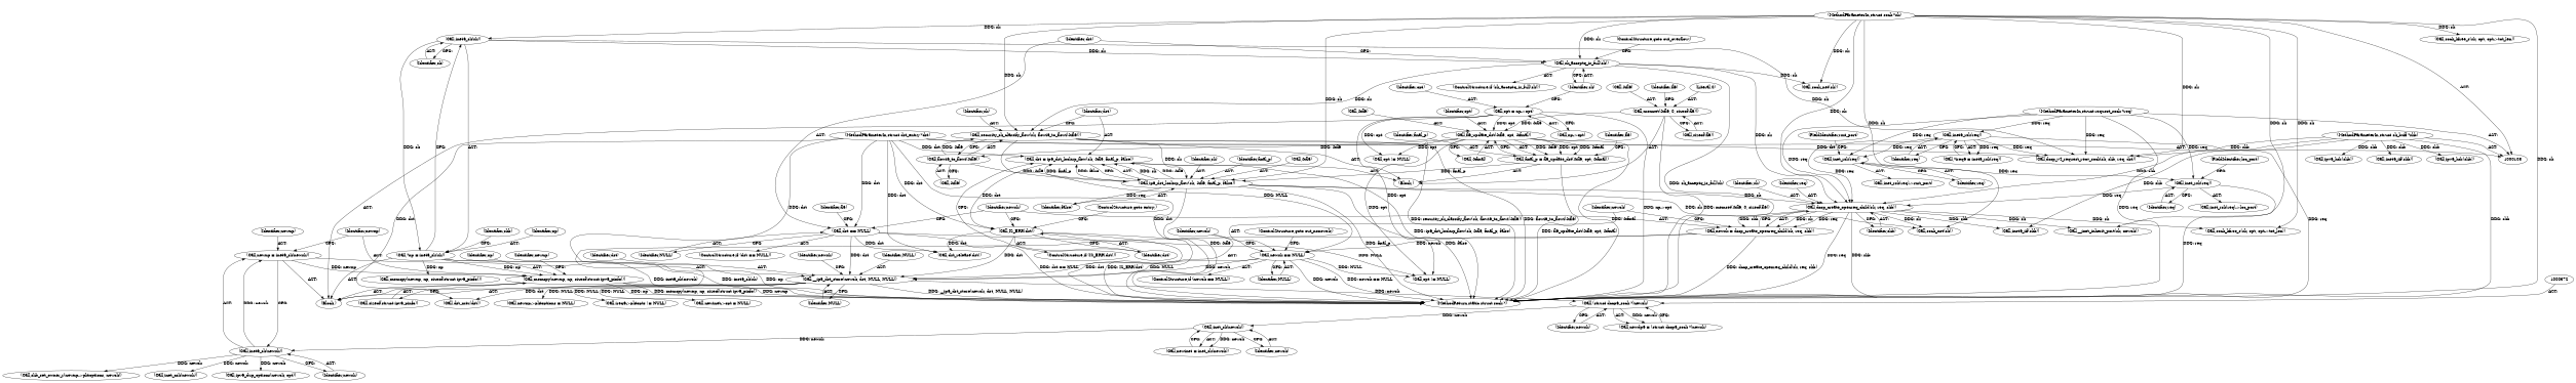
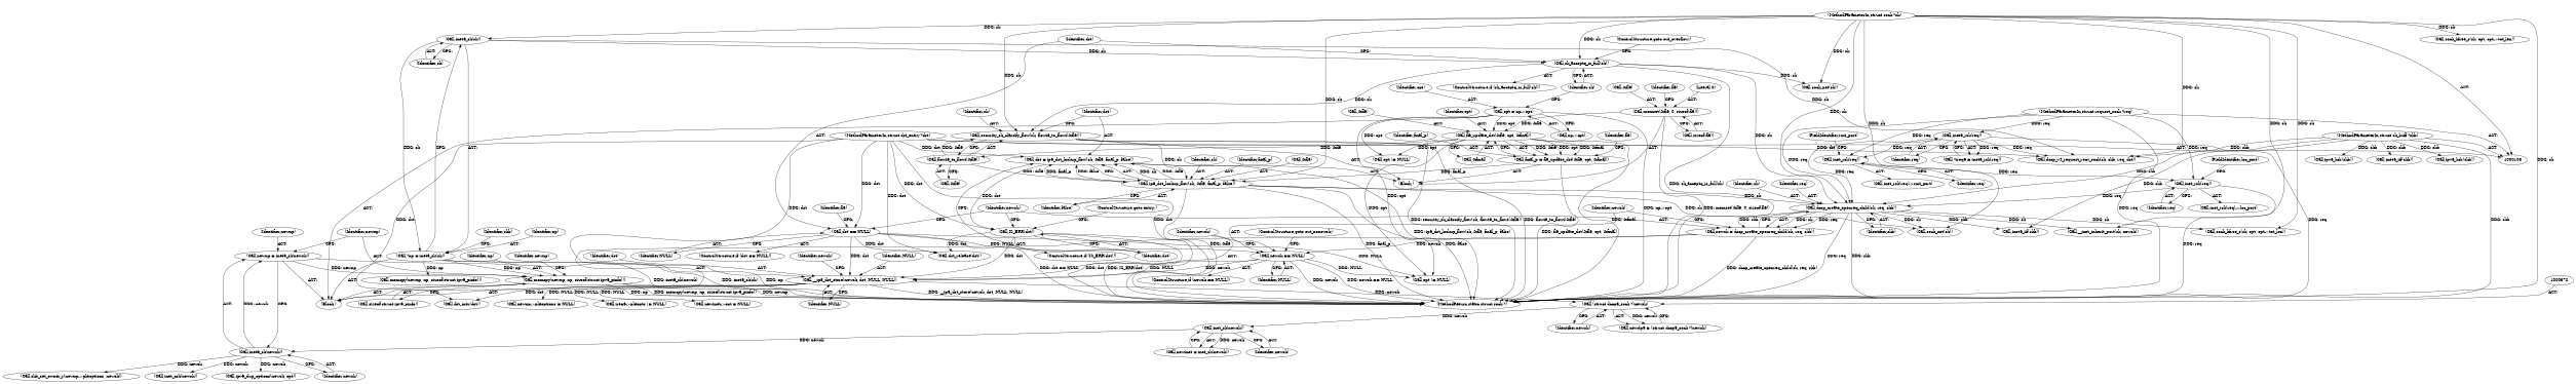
  digraph {
    n1 [label="(Call,memcpy(newnp, np, sizeof(struct ipv6_pinfo)))"]
    n2 [label="(Call,sizeof(struct ipv6_pinfo))"]
    n3 [label="(MethodReturn,static struct sock *)"]
    n4 [label="(Block,)"]
    n5 [label="(Call,newnp = inet6_sk(newsk))"]
    n6 [label="(Call,inet6_sk(newsk))"]
    n7 [label="(Call,skb_set_owner_r(newnp->pktoptions, newsk))"]
    n8 [label="(Call,inet_csk(newsk))"]
    n9 [label="(Call,ipv6_dup_options(newsk, opt))"]
    n10 [label="(Identifier,newsk)"]
    n11 [label="(Call,inet_sk(newsk))"]
    n12 [label="(Call,newinet = inet_sk(newsk))"]
    n13 [label="(Identifier,newsk)"]
    n14 [label="(Call,(struct dccp6_sock *)newsk)"]
    n15 [label="(Identifier,newsk)"]
    n16 [label="(Call,newdp6 = (struct dccp6_sock *)newsk)"]
    n17 [label="(Call,__ip6_dst_store(newsk, dst, NULL, NULL))"]
    n18 [label="(Call,newnp->pktoptions = NULL)"]
    n19 [label="(Call,ireq6->pktopts != NULL)"]
    n20 [label="(Call,newinet->opt = NULL)"]
    n21 [label="(Identifier,NULL)"]
    n22 [label="(Call,dst_mtu(dst))"]
    n23 [label="(Call,newsk == NULL)"]
    n24 [label="(Call,opt != NULL)"]
    n25 [label="(ControlStructure,if (newsk == NULL))"]
    n26 [label="(Identifier,NULL)"]
    n27 [label="(Call,newsk = dccp_create_openreq_child(sk, req, skb))"]
    n28 [label="(Call,dccp_create_openreq_child(sk, req, skb))"]
    n29 [label="(Call,sock_kfree_s(sk, opt, opt->tot_len))"]
    n30 [label="(Call,inet6_iif(skb))"]
    n31 [label="(Call,sock_net(sk))"]
    n32 [label="(Call,__inet_inherit_port(sk, newsk))"]
    n33 [label="(Identifier,skb)"]
    n34 [label="(Call,sk_acceptq_is_full(sk))"]
    n35 [label="(Call,security_sk_classify_flow(sk, flowi6_to_flowi(&fl6)))"]
    n36 [label="(Call,sock_net(sk))"]
    n37 [label="(ControlStructure,if (sk_acceptq_is_full(sk)))"]
    n38 [label="(Identifier,sk)"]
    n39 [label="(Call,ip6_dst_lookup_flow(sk, &fl6, final_p, false))"]
    n40 [label="(Call,flowi6_to_flowi(&fl6))"]
    n41 [label="(Block,)"]
    n42 [label="(Call,opt = np->opt)"]
    n43 [label="(Call,inet6_sk(sk))"]
    n44 [label="(Call,*np = inet6_sk(sk))"]
    n45 [label="(Call,dccp_v4_request_recv_sock(sk, skb, req, dst))"]
    n46 [label="(Identifier,sk)"]
    n47 [label="(Call,memcpy(newnp, np, sizeof(struct ipv6_pinfo)))"]
    n48 [label="(MethodParameterIn,struct sock *sk)"]
    n49 [label="(Call,sock_kfree_s(sk, opt, opt->tot_len))"]
    1000108
    n51 [label="(Call,dst = ip6_dst_lookup_flow(sk, &fl6, final_p, false))"]
    n52 [label="(Identifier,false)"]
    n53 [label="(Call,IS_ERR(dst))"]
    n54 [label="(Call,&fl6)"]
    n55 [label="(Call,fl6_update_dst(&fl6, opt, &final))"]
    n56 [label="(Call,final_p = fl6_update_dst(&fl6, opt, &final))"]
    n57 [label="(Call,opt != NULL)"]
    n58 [label="(Call,&final)"]
    n59 [label="(Call,memset(&fl6, 0, sizeof(fl6)))"]
    n60 [label="(Call,sizeof(fl6))"]
    n61 [label="(Call,np->opt)"]
    n62 [label="(Call,inet6_rsk(req))"]
    n63 [label="(Call,inet_rsk(req))"]
    n64 [label="(Call,*ireq6 = inet6_rsk(req))"]
    n65 [label="(Identifier,req)"]
    n66 [label="(Call,inet_rsk(req))"]
    n67 [label="(Call,inet_rsk(req)->rmt_port)"]
    n68 [label="(Identifier,req)"]
    n69 [label="(MethodParameterIn,struct request_sock *req)"]
    n70 [label="(Identifier,req)"]
    n71 [label="(Call,inet_rsk(req)->loc_port)"]
    n72 [label="(MethodParameterIn,struct sk_buff *skb)"]
    n73 [label="(Call,inet6_iif(skb))"]
    n74 [label="(Call,ipv6_hdr(skb))"]
    n75 [label="(Call,ipv6_hdr(skb))"]
    n76 [label="(Call,dst == NULL)"]
    n77 [label="(Identifier,NULL)"]
    n78 [label="(Call,dst_release(dst))"]
    n79 [label="(ControlStructure,if (dst == NULL))"]
    n80 [label="(MethodParameterIn,struct dst_entry *dst)"]
    n81 [label="(ControlStructure,if (IS_ERR(dst)))"]
    n82 [label="(Identifier,dst)"]
    n83 [label="(Identifier,newnp)"]
    n84 [label="(Identifier,req)"]
    n85 [label="(Identifier,sk)"]
    n86 [label="(Identifier,newsk)"]
    n87 [label="(Literal,0)"]
    n88 [label="(Identifier,newnp)"]
    n89 [label="(Identifier,newsk)"]
    n90 [label="(Call,&fl6)"]
    n91 [label="(Identifier,dst)"]
    n92 [label="(Identifier,skb)"]
    n93 [label="(FieldIdentifier,rmt_port)"]
    n94 [label="(Call,&fl6)"]
    n95 [label="(Identifier,fl6)"]
    n96 [label="(Identifier,dst)"]
    n97 [label="(Identifier,fl6)"]
    n98 [label="(Identifier,final_p)"]
    n99 [label="(Identifier,fl6)"]
    n100 [label="(Identifier,final_p)"]
    n101 [label="(Identifier,dst)"]
    n102 [label="(ControlStructure,goto entry;)"]
    n103 [label="(Call,&fl6)"]
    n104 [label="(Identifier,np)"]
    n105 [label="(Identifier,opt)"]
    n106 [label="(ControlStructure,goto out_overflow;)"]
    n107 [label="(Identifier,sk)"]
    n108 [label="(Identifier,np)"]
    n109 [label="(Identifier,newsk)"]
    n110 [label="(Identifier,sk)"]
    n111 [label="(FieldIdentifier,loc_port)"]
    n112 [label="(Identifier,newnp)"]
    n113 [label="(ControlStructure,goto out_nonewsk;)"]
    n114 [label="(Identifier,newsk)"]
    n115 [label="(Identifier,NULL)"]
    n116 [label="(Identifier,opt)"]
    1000372
    n1 -> n2 [label="CFG: "]
    n1 -> n3 [label="DDG: np"]
    n1 -> n3 [label="DDG: memcpy(newnp, np, sizeof(struct ipv6_pinfo))"]
    n1 -> n3 [label="DDG: newnp"]
    n1 -> n4 [label="AST: "]
    n2 -> n1 [label="AST: "]
    n5 -> n1 [label="DDG: newnp"]
    n5 -> n3 [label="DDG: inet6_sk(newsk)"]
    n5 -> n4 [label="AST: "]
    n5 -> n6 [label="CFG: "]
    n6 -> n5 [label="AST: "]
    n6 -> n5 [label="DDG: newsk"]
    n6 -> n7 [label="DDG: newsk"]
    n6 -> n8 [label="DDG: newsk"]
    n6 -> n9 [label="DDG: newsk"]
    n6 -> n10 [label="CFG: "]
    n10 -> n6 [label="AST: "]
    n11 -> n6 [label="DDG: newsk"]
    n11 -> n12 [label="AST: "]
    n11 -> n12 [label="DDG: newsk"]
    n11 -> n13 [label="CFG: "]
    n12 -> n11 [label="CFG: "]
    n13 -> n11 [label="AST: "]
    n14 -> n11 [label="DDG: newsk"]
    n14 -> n15 [label="CFG: "]
    n14 -> n16 [label="AST: "]
    n14 -> n16 [label="DDG: newsk"]
    n15 -> n14 [label="AST: "]
    n16 -> n14 [label="CFG: "]
    n17 -> n3 [label="DDG: __ip6_dst_store(newsk, dst, NULL, NULL)"]
    n17 -> n4 [label="AST: "]
    n17 -> n14 [label="DDG: newsk"]
    n17 -> n18 [label="DDG: NULL"]
    n17 -> n19 [label="DDG: NULL"]
    n17 -> n20 [label="DDG: NULL"]
    n17 -> n21 [label="CFG: "]
    n17 -> n22 [label="DDG: dst"]
    n21 -> n17 [label="AST: "]
    n23 -> n3 [label="DDG: newsk"]
    n23 -> n3 [label="DDG: newsk == NULL"]
    n23 -> n17 [label="DDG: newsk"]
    n23 -> n17 [label="DDG: NULL"]
    n23 -> n24 [label="DDG: NULL"]
    n23 -> n25 [label="AST: "]
    n23 -> n26 [label="CFG: "]
    n26 -> n23 [label="AST: "]
    n27 -> n3 [label="DDG: dccp_create_openreq_child(sk, req, skb)"]
    n27 -> n4 [label="AST: "]
    n27 -> n23 [label="DDG: newsk"]
    n27 -> n28 [label="CFG: "]
    n28 -> n3 [label="DDG: skb"]
    n28 -> n3 [label="DDG: req"]
    n28 -> n27 [label="AST: "]
    n28 -> n27 [label="DDG: sk"]
    n28 -> n27 [label="DDG: req"]
    n28 -> n27 [label="DDG: skb"]
    n28 -> n29 [label="DDG: sk"]
    n28 -> n30 [label="DDG: skb"]
    n28 -> n31 [label="DDG: sk"]
    n28 -> n32 [label="DDG: sk"]
    n28 -> n33 [label="CFG: "]
    n33 -> n28 [label="AST: "]
    n34 -> n3 [label="DDG: sk_acceptq_is_full(sk)"]
    n34 -> n28 [label="DDG: sk"]
    n34 -> n35 [label="DDG: sk"]
    n34 -> n36 [label="DDG: sk"]
    n34 -> n37 [label="AST: "]
    n34 -> n38 [label="CFG: "]
    n35 -> n3 [label="DDG: flowi6_to_flowi(&fl6)"]
    n35 -> n3 [label="DDG: security_sk_classify_flow(sk, flowi6_to_flowi(&fl6))"]
    n35 -> n39 [label="DDG: sk"]
    n35 -> n40 [label="CFG: "]
    n35 -> n41 [label="AST: "]
    n38 -> n34 [label="AST: "]
    n38 -> n42 [label="CFG: "]
    n39 -> n3 [label="DDG: false"]
    n39 -> n3 [label="DDG: &fl6"]
    n39 -> n3 [label="DDG: final_p"]
    n39 -> n28 [label="DDG: sk"]
    n39 -> n31 [label="DDG: sk"]
    n39 -> n51 [label="AST: "]
    n39 -> n51 [label="DDG: sk"]
    n39 -> n51 [label="DDG: &fl6"]
    n39 -> n51 [label="DDG: final_p"]
    n39 -> n51 [label="DDG: false"]
-   n39 -> n52 [label="DDG: req"]
+   n39 -> n52 [label="CFG: "]
    n40 -> n35 [label="AST: "]
    n40 -> n35 [label="DDG: &fl6"]
    n40 -> n39 [label="DDG: &fl6"]
    n40 -> n54 [label="CFG: "]
    n42 -> n3 [label="DDG: np->opt"]
    n42 -> n4 [label="AST: "]
    n42 -> n24 [label="DDG: opt"]
    n42 -> n55 [label="DDG: opt"]
    n42 -> n57 [label="DDG: opt"]
    n42 -> n61 [label="CFG: "]
    n43 -> n34 [label="DDG: sk"]
    n43 -> n44 [label="AST: "]
    n43 -> n44 [label="DDG: sk"]
    n43 -> n45 [label="DDG: sk"]
    n43 -> n46 [label="CFG: "]
    n44 -> n1 [label="DDG: np"]
    n44 -> n3 [label="DDG: inet6_sk(sk)"]
    n44 -> n3 [label="DDG: np"]
    n44 -> n4 [label="AST: "]
    n44 -> n43 [label="CFG: "]
    n44 -> n47 [label="DDG: np"]
    n46 -> n43 [label="AST: "]
    n48 -> n3 [label="DDG: sk"]
    n48 -> n28 [label="DDG: sk"]
    n48 -> n29 [label="DDG: sk"]
    n48 -> n31 [label="DDG: sk"]
    n48 -> n32 [label="DDG: sk"]
    n48 -> n34 [label="DDG: sk"]
    n48 -> n35 [label="DDG: sk"]
    n48 -> n36 [label="DDG: sk"]
    n48 -> n39 [label="DDG: sk"]
    n48 -> n43 [label="DDG: sk"]
    n48 -> n45 [label="DDG: sk"]
    n48 -> n49 [label="DDG: sk"]
    n48 -> 1000108 [label="AST: "]
    n51 -> n3 [label="DDG: ip6_dst_lookup_flow(sk, &fl6, final_p, false)"]
    n51 -> n39 [label="CFG: "]
    n51 -> n41 [label="AST: "]
    n51 -> n53 [label="DDG: dst"]
    n52 -> n39 [label="AST: "]
    n53 -> n3 [label="DDG: IS_ERR(dst)"]
    n53 -> n3 [label="DDG: dst"]
    n53 -> n17 [label="DDG: dst"]
    n53 -> n78 [label="DDG: dst"]
    n53 -> n81 [label="AST: "]
    n53 -> n82 [label="CFG: "]
    n54 -> n40 [label="AST: "]
    n55 -> n3 [label="DDG: &final"]
    n55 -> n24 [label="DDG: opt"]
    n55 -> n40 [label="DDG: &fl6"]
    n55 -> n56 [label="AST: "]
    n55 -> n56 [label="DDG: &fl6"]
    n55 -> n56 [label="DDG: opt"]
    n55 -> n56 [label="DDG: &final"]
    n55 -> n57 [label="DDG: opt"]
    n55 -> n58 [label="CFG: "]
    n56 -> n3 [label="DDG: fl6_update_dst(&fl6, opt, &final)"]
    n56 -> n39 [label="DDG: final_p"]
    n56 -> n41 [label="AST: "]
    n56 -> n55 [label="CFG: "]
    n58 -> n55 [label="AST: "]
    n59 -> n3 [label="DDG: memset(&fl6, 0, sizeof(fl6))"]
    n59 -> n41 [label="AST: "]
    n59 -> n55 [label="DDG: &fl6"]
    n59 -> n60 [label="CFG: "]
    n60 -> n59 [label="AST: "]
    n61 -> n42 [label="AST: "]
    n62 -> n3 [label="DDG: req"]
    n62 -> n28 [label="DDG: req"]
    n62 -> n45 [label="DDG: req"]
    n62 -> n63 [label="DDG: req"]
    n62 -> n64 [label="AST: "]
    n62 -> n64 [label="DDG: req"]
    n62 -> n65 [label="CFG: "]
    n63 -> n66 [label="DDG: req"]
    n63 -> n67 [label="AST: "]
    n63 -> n68 [label="CFG: "]
    n64 -> n62 [label="CFG: "]
    n65 -> n62 [label="AST: "]
    n66 -> n3 [label="DDG: req"]
    n66 -> n28 [label="DDG: req"]
    n66 -> n70 [label="CFG: "]
    n66 -> n71 [label="AST: "]
    n68 -> n63 [label="AST: "]
    n69 -> n3 [label="DDG: req"]
    n69 -> n28 [label="DDG: req"]
-   n69 -> n45 [label="DDG: req"]
    n69 -> 1000108 [label="AST: "]
    n69 -> n62 [label="DDG: req"]
    n69 -> n63 [label="DDG: req"]
    n69 -> n66 [label="DDG: req"]
    n70 -> n66 [label="AST: "]
    n72 -> n3 [label="DDG: skb"]
    n72 -> n28 [label="DDG: skb"]
    n72 -> n30 [label="DDG: skb"]
    n72 -> n45 [label="DDG: skb"]
    n72 -> 1000108 [label="AST: "]
    n72 -> n73 [label="DDG: skb"]
    n72 -> n74 [label="DDG: skb"]
    n72 -> n75 [label="DDG: skb"]
    n76 -> n3 [label="DDG: dst == NULL"]
    n76 -> n17 [label="DDG: dst"]
-   n35 -> n23 [label="DDG: NULL"]
+   n76 -> n23 [label="DDG: NULL"]
    n76 -> n24 [label="DDG: NULL"]
    n76 -> n77 [label="CFG: "]
    n76 -> n78 [label="DDG: dst"]
    n76 -> n79 [label="AST: "]
    n77 -> n76 [label="AST: "]
    n80 -> n3 [label="DDG: dst"]
    n80 -> n17 [label="DDG: dst"]
    n80 -> n22 [label="DDG: dst"]
    n80 -> n45 [label="DDG: dst"]
    n80 -> 1000108 [label="AST: "]
    n80 -> n51 [label="DDG: dst"]
    n80 -> n53 [label="DDG: dst"]
    n80 -> n76 [label="DDG: dst"]
    n80 -> n78 [label="DDG: dst"]
    n82 -> n51 [label="CFG: "]
    n82 -> n53 [label="AST: "]
    n83 -> n1 [label="CFG: "]
    n84 -> n28 [label="AST: "]
    n85 -> n35 [label="AST: "]
    n86 -> n23 [label="AST: "]
    n86 -> n27 [label="CFG: "]
    n87 -> n59 [label="AST: "]
    n88 -> n5 [label="AST: "]
    n89 -> n27 [label="AST: "]
    n89 -> n53 [label="CFG: "]
    n89 -> n76 [label="CFG: "]
    n90 -> n59 [label="AST: "]
    n91 -> n34 [label="CFG: "]
    n91 -> n76 [label="AST: "]
    n92 -> n44 [label="CFG: "]
    n93 -> n63 [label="CFG: "]
    n94 -> n55 [label="AST: "]
    n95 -> n59 [label="CFG: "]
    n96 -> n35 [label="CFG: "]
    n96 -> n51 [label="AST: "]
    n97 -> n56 [label="CFG: "]
    n98 -> n39 [label="AST: "]
    n99 -> n76 [label="CFG: "]
    n100 -> n56 [label="AST: "]
    n101 -> n17 [label="AST: "]
    n102 -> n53 [label="CFG: "]
    n103 -> n39 [label="AST: "]
    n104 -> n1 [label="AST: "]
    n105 -> n42 [label="AST: "]
    n106 -> n34 [label="CFG: "]
    n107 -> n28 [label="AST: "]
    n108 -> n44 [label="AST: "]
    n109 -> n17 [label="AST: "]
    n109 -> n23 [label="CFG: "]
    n110 -> n39 [label="AST: "]
    n111 -> n66 [label="CFG: "]
    n112 -> n1 [label="AST: "]
    n112 -> n5 [label="CFG: "]
    n113 -> n23 [label="CFG: "]
    n114 -> n17 [label="CFG: "]
    n115 -> n17 [label="AST: "]
    n116 -> n55 [label="AST: "]
    1000372 -> n14 [label="AST: "]
  }
